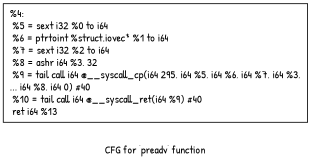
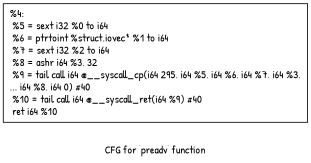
  digraph {
    label="CFG for 'preadv' function"
    fontname="Patrick Hand"
-   n1 [label="{%4:\l  %5 = sext i32 %0 to i64\l  %6 = ptrtoint %struct.iovec* %1 to i64\l  %7 = sext i32 %2 to i64\l  %8 = ashr i64 %3, 32\l  %9 = tail call i64 @__syscall_cp(i64 295, i64 %5, i64 %6, i64 %7, i64 %3,\l... i64 %8, i64 0) #40\l  %10 = tail call i64 @__syscall_ret(i64 %9) #40\l  ret i64 %13\l}" shape=record fontname="Patrick Hand"]
+   n1 [label="{%4:\l  %5 = sext i32 %0 to i64\l  %6 = ptrtoint %struct.iovec* %1 to i64\l  %7 = sext i32 %2 to i64\l  %8 = ashr i64 %3, 32\l  %9 = tail call i64 @__syscall_cp(i64 295, i64 %5, i64 %6, i64 %7, i64 %3,\l... i64 %8, i64 0) #40\l  %10 = tail call i64 @__syscall_ret(i64 %9) #40\l  ret i64 %10\l}" shape=record fontname="Patrick Hand"]
  }
